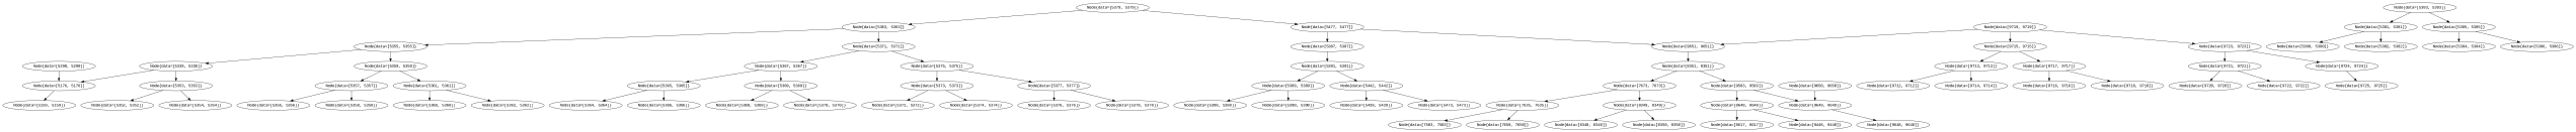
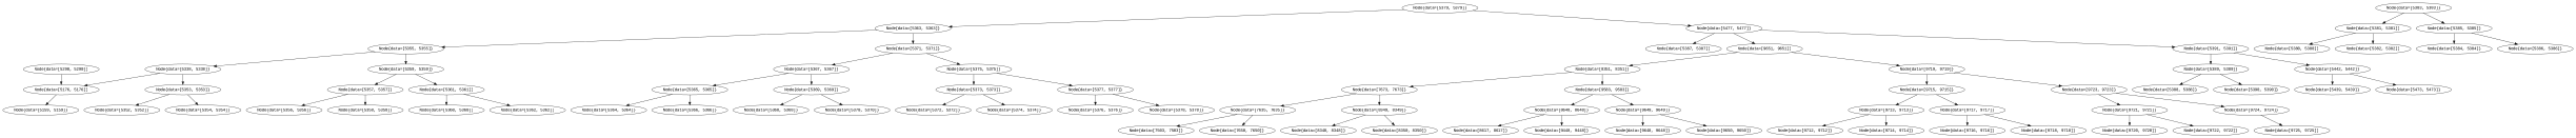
  digraph {
    fontname="Liberation Mono"
    node [fontname="Liberation Mono"]
    edge [fontname="Liberation Mono"]
    n1 [label="Node{data=[5379, 5379]}"]
    n2 [label="Node{data=[5363, 5363]}"]
    n3 [label="Node{data=[5477, 5477]}"]
    n4 [label="Node{data=[5355, 5355]}"]
    n5 [label="Node{data=[5371, 5371]}"]
    n6 [label="Node{data=[5387, 5387]}"]
    n7 [label="Node{data=[9651, 9651]}"]
    n8 [label="Node{data=[5338, 5338]}"]
    n9 [label="Node{data=[5359, 5359]}"]
    n10 [label="Node{data=[5367, 5367]}"]
    n11 [label="Node{data=[5375, 5375]}"]
    n12 [label="Node{data=[5176, 5176]}"]
    n13 [label="Node{data=[5353, 5353]}"]
    n14 [label="Node{data=[5357, 5357]}"]
    n15 [label="Node{data=[5361, 5361]}"]
    n16 [label="Node{data=[5159, 5159]}"]
    n17 [label="Node{data=[5352, 5352]}"]
    n18 [label="Node{data=[5354, 5354]}"]
    n19 [label="Node{data=[5290, 5290]}"]
    n20 [label="Node{data=[5356, 5356]}"]
    n21 [label="Node{data=[5358, 5358]}"]
    n22 [label="Node{data=[5360, 5360]}"]
    n23 [label="Node{data=[5362, 5362]}"]
    n24 [label="Node{data=[5365, 5365]}"]
    n25 [label="Node{data=[5369, 5369]}"]
    n26 [label="Node{data=[5373, 5373]}"]
    n27 [label="Node{data=[5377, 5377]}"]
    n28 [label="Node{data=[5364, 5364]}"]
    n29 [label="Node{data=[5366, 5366]}"]
    n30 [label="Node{data=[5368, 5368]}"]
    n31 [label="Node{data=[5370, 5370]}"]
    n32 [label="Node{data=[5372, 5372]}"]
    n33 [label="Node{data=[5374, 5374]}"]
    n34 [label="Node{data=[5376, 5376]}"]
    n35 [label="Node{data=[5378, 5378]}"]
    n36 [label="Node{data=[5391, 5391]}"]
    n37 [label="Node{data=[8351, 8351]}"]
    n38 [label="Node{data=[9719, 9719]}"]
    n39 [label="Node{data=[5383, 5383]}"]
    n40 [label="Node{data=[5381, 5381]}"]
    n41 [label="Node{data=[5385, 5385]}"]
    n42 [label="Node{data=[5389, 5389]}"]
    n43 [label="Node{data=[5442, 5442]}"]
    n44 [label="Node{data=[5380, 5380]}"]
    n45 [label="Node{data=[5382, 5382]}"]
    n46 [label="Node{data=[5384, 5384]}"]
    n47 [label="Node{data=[5386, 5386]}"]
    n48 [label="Node{data=[5388, 5388]}"]
    n49 [label="Node{data=[5390, 5390]}"]
    n50 [label="Node{data=[5439, 5439]}"]
    n51 [label="Node{data=[5473, 5473]}"]
    n52 [label="Node{data=[7673, 7673]}"]
    n53 [label="Node{data=[9583, 9583]}"]
    n54 [label="Node{data=[9715, 9715]}"]
    n55 [label="Node{data=[9723, 9723]}"]
    n56 [label="Node{data=[7635, 7635]}"]
    n57 [label="Node{data=[8349, 8349]}"]
    n58 [label="Node{data=[8648, 8648]}"]
    n59 [label="Node{data=[9649, 9649]}"]
    n60 [label="Node{data=[7503, 7503]}"]
    n61 [label="Node{data=[7650, 7650]}"]
    n62 [label="Node{data=[8348, 8348]}"]
    n63 [label="Node{data=[8350, 8350]}"]
    n64 [label="Node{data=[8617, 8617]}"]
    n65 [label="Node{data=[9448, 9448]}"]
    n66 [label="Node{data=[9648, 9648]}"]
    n67 [label="Node{data=[9650, 9650]}"]
    n68 [label="Node{data=[9713, 9713]}"]
    n69 [label="Node{data=[9717, 9717]}"]
    n70 [label="Node{data=[9721, 9721]}"]
    n71 [label="Node{data=[9724, 9724]}"]
    n72 [label="Node{data=[9712, 9712]}"]
    n73 [label="Node{data=[9714, 9714]}"]
    n74 [label="Node{data=[9716, 9716]}"]
    n75 [label="Node{data=[9718, 9718]}"]
    n76 [label="Node{data=[9720, 9720]}"]
    n77 [label="Node{data=[9722, 9722]}"]
    n78 [label="Node{data=[9725, 9725]}"]
    n1 -> n2
    n1 -> n3
    n2 -> n4
    n2 -> n5
    n3 -> n6
    n3 -> n7
    n4 -> n8
    n4 -> n9
    n5 -> n10
    n5 -> n11
-   n6 -> n36
+   n3 -> n36
    n7 -> n37
-   n38 -> n7
+   n7 -> n38
    n8 -> n12
    n8 -> n13
    n9 -> n14
    n9 -> n15
    n10 -> n24
    n10 -> n25
    n11 -> n26
    n11 -> n27
    n12 -> n16
    n13 -> n17
    n13 -> n18
    n14 -> n20
    n14 -> n21
    n15 -> n22
    n15 -> n23
    n19 -> n12
    n24 -> n28
    n24 -> n29
    n25 -> n30
    n25 -> n31
    n26 -> n32
    n26 -> n33
    n27 -> n34
    n27 -> n35
    n36 -> n42
    n36 -> n43
    n37 -> n52
    n37 -> n53
    n38 -> n54
    n38 -> n55
    n39 -> n40
    n39 -> n41
    n40 -> n44
    n40 -> n45
    n41 -> n46
    n41 -> n47
    n42 -> n48
    n42 -> n49
    n43 -> n50
    n43 -> n51
    n52 -> n56
    n52 -> n57
    n53 -> n58
    n53 -> n59
    n54 -> n68
    n54 -> n69
    n55 -> n70
    n55 -> n71
    n56 -> n60
    n56 -> n61
    n57 -> n62
    n57 -> n63
    n58 -> n64
    n58 -> n65
    n59 -> n66
-   n67 -> n59
+   n59 -> n67
    n68 -> n72
    n68 -> n73
    n69 -> n74
    n69 -> n75
    n70 -> n76
    n70 -> n77
    n71 -> n78
  }
